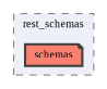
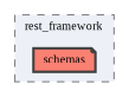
  digraph {
    compound=true
    fontname="Liberation Serif"
    n1 [color=grey25 fillcolor=salmon fontname="Liberation Serif" fontsize=10 height=0.2 label=schemas shape=note style="filled,bold" width=0.4]
    subgraph cluster_1 {
      bgcolor="#edf0f7"
      fontsize=10
-     label=rest_schemas
+     label=rest_framework
      pencolor=grey50
      style="filled,dashed"
      n1
    }
  }
